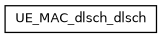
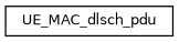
  digraph {
    rankdir=LR
-   n1 [color=black fillcolor=white fontname=Helvetica fontsize=10 height=0.2 label=UE_MAC_dlsch_dlsch shape=record style=filled width=0.4]
+   n1 [color=black fillcolor=white fontname=Helvetica fontsize=10 height=0.2 label=UE_MAC_dlsch_pdu shape=record style=filled width=0.4]
  }
